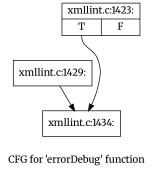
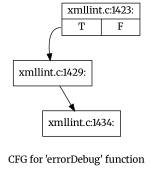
  digraph {
    fontname=Merriweather
    label="CFG for 'errorDebug' function"
    node [fontname=Merriweather shape=record]
    edge [fontname=Merriweather]
    n1 [label="{xmllint.c:1423:|{<s0>T|<s1>F}}"]
    n2 [label="{xmllint.c:1429:}"]
    n3 [label="{xmllint.c:1434:}"]
-   n1 -> n3 [tailport=s0]
+   n1 -> n2 [tailport=s0]
    n2 -> n3
  }
